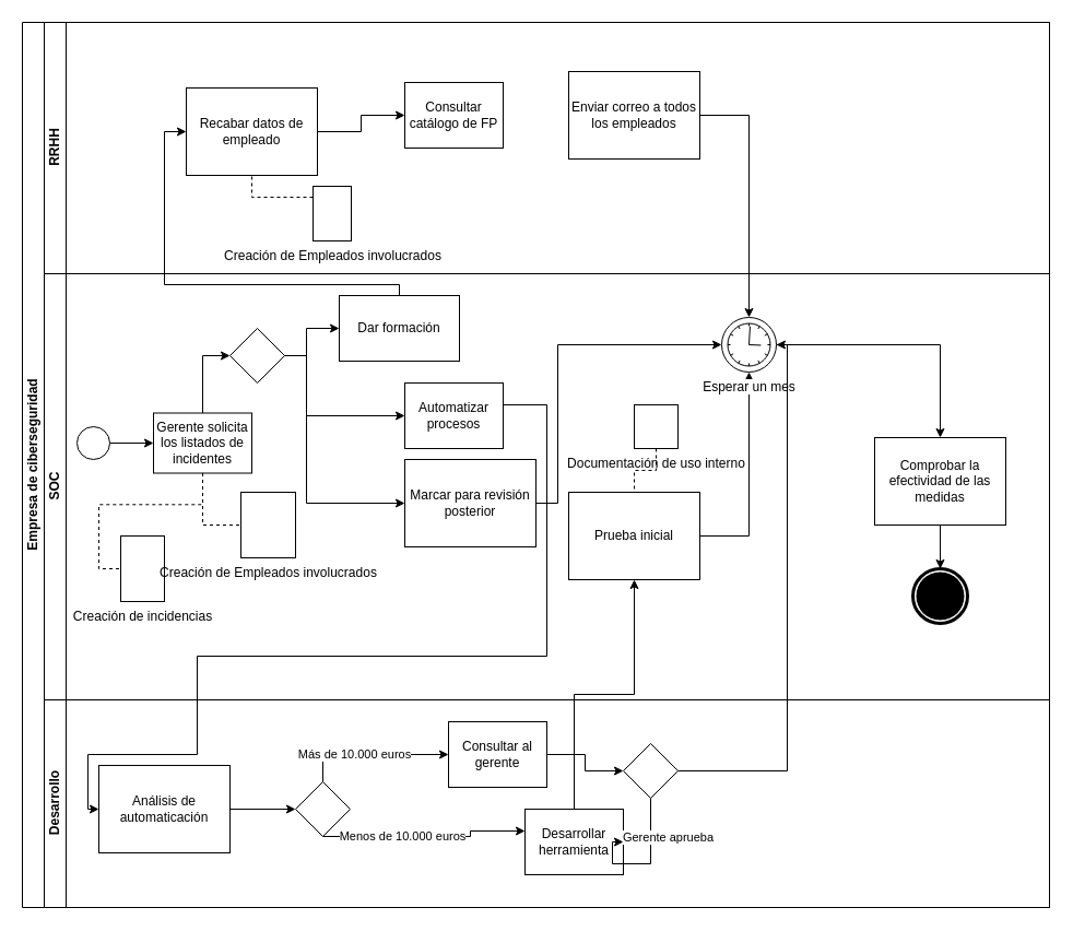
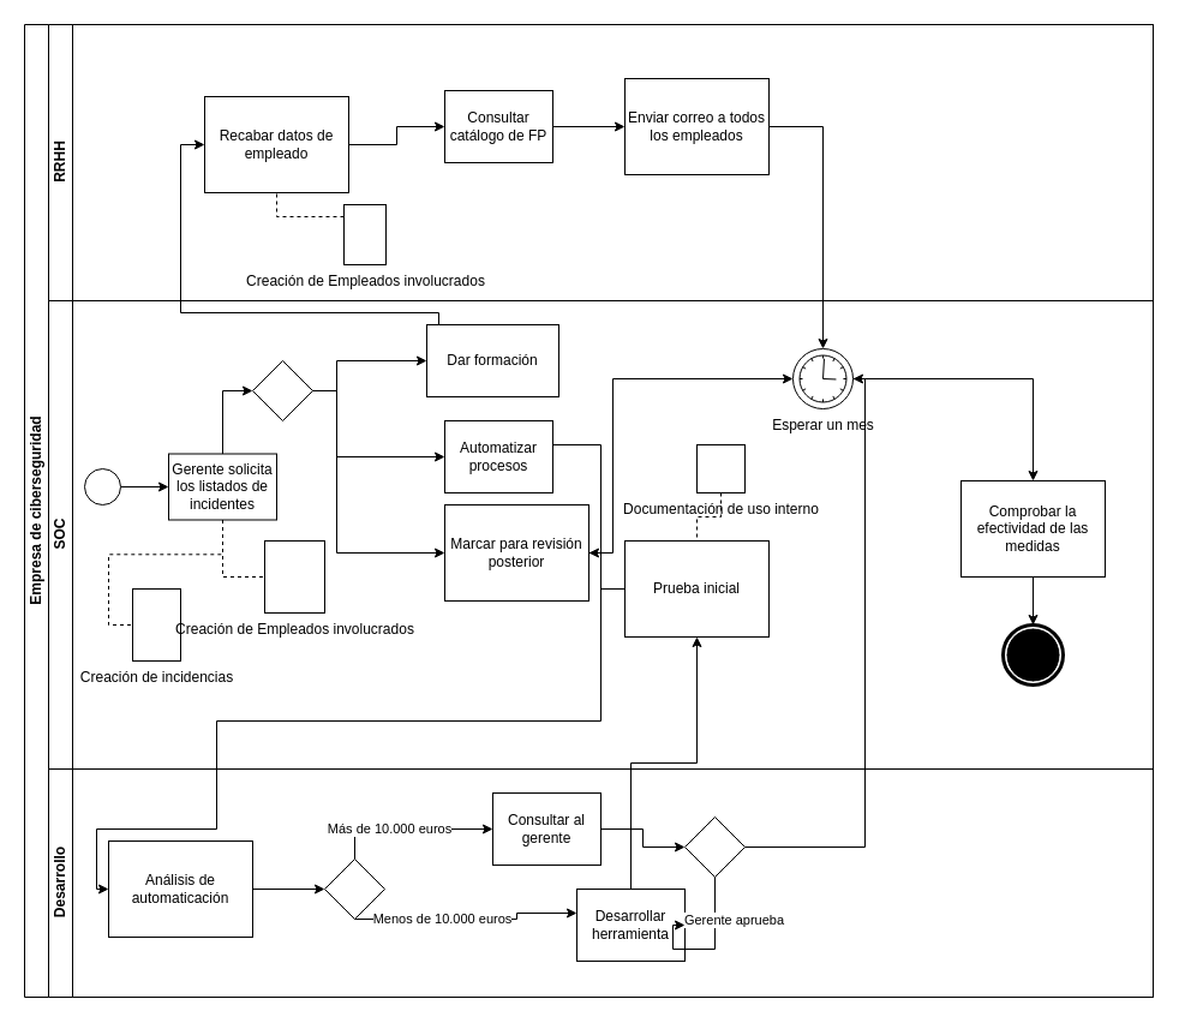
  <mxCell id="0" />
  <mxCell id="1" parent="0" />
  <mxCell id="2" value="Empresa de ciberseguridad" style="swimlane;html=1;childLayout=stackLayout;resizeParent=1;resizeParentMax=0;horizontal=0;startSize=20;horizontalStack=0;whiteSpace=wrap;" vertex="1" parent="1"><mxGeometry x="20" y="20" width="940" height="810" as="geometry" /></mxCell>
  <mxCell id="3" value="RRHH" style="swimlane;html=1;startSize=20;horizontal=0;" vertex="1" parent="2"><mxGeometry x="20" width="920" height="230" as="geometry" /></mxCell>
  <mxCell id="4" style="edgeStyle=orthogonalEdgeStyle;rounded=0;orthogonalLoop=1;jettySize=auto;html=1;" edge="1" parent="3" source="5" target="9"><mxGeometry relative="1" as="geometry" /></mxCell>
  <mxCell id="5" value="Recabar datos de empleado" style="points=[[0.25,0,0],[0.5,0,0],[0.75,0,0],[1,0.25,0],[1,0.5,0],[1,0.75,0],[0.75,1,0],[0.5,1,0],[0.25,1,0],[0,0.75,0],[0,0.5,0],[0,0.25,0]];shape=mxgraph.bpmn.task2;whiteSpace=wrap;rectStyle=rounded;size=10;html=1;container=1;expand=0;collapsible=0;taskMarker=abstract;" vertex="1" parent="3"><mxGeometry x="130" y="60" width="120" height="80" as="geometry" /></mxCell>
  <mxCell id="6" style="edgeStyle=orthogonalEdgeStyle;rounded=0;orthogonalLoop=1;jettySize=auto;html=1;endArrow=none;startFill=0;dashed=1;" edge="1" parent="3" source="7" target="5"><mxGeometry relative="1" as="geometry"><Array as="points"><mxPoint x="190" y="160" /></Array></mxGeometry></mxCell>
  <mxCell id="7" value="Creación de Empleados involucrados" style="shape=mxgraph.bpmn.data2;labelPosition=center;verticalLabelPosition=bottom;align=center;verticalAlign=top;size=15;html=1;" vertex="1" parent="3"><mxGeometry x="246" y="150" width="35" height="50" as="geometry" /></mxCell>
+ <mxCell id="8" style="edgeStyle=orthogonalEdgeStyle;rounded=0;orthogonalLoop=1;jettySize=auto;html=1;entryX=0;entryY=0.5;entryDx=0;entryDy=0;entryPerimeter=0;" edge="1" parent="3" source="9" target="10"><mxGeometry relative="1" as="geometry"><mxPoint x="460" y="85" as="targetPoint" /></mxGeometry></mxCell>
  <mxCell id="9" value="Consultar catálogo de FP" style="points=[[0.25,0,0],[0.5,0,0],[0.75,0,0],[1,0.25,0],[1,0.5,0],[1,0.75,0],[0.75,1,0],[0.5,1,0],[0.25,1,0],[0,0.75,0],[0,0.5,0],[0,0.25,0]];shape=mxgraph.bpmn.task2;whiteSpace=wrap;rectStyle=rounded;size=10;html=1;container=1;expand=0;collapsible=0;taskMarker=abstract;" vertex="1" parent="3"><mxGeometry x="330" y="55" width="90" height="60" as="geometry" /></mxCell>
  <mxCell id="10" value="Enviar correo a todos los empleados" style="points=[[0.25,0,0],[0.5,0,0],[0.75,0,0],[1,0.25,0],[1,0.5,0],[1,0.75,0],[0.75,1,0],[0.5,1,0],[0.25,1,0],[0,0.75,0],[0,0.5,0],[0,0.25,0]];shape=mxgraph.bpmn.task2;whiteSpace=wrap;rectStyle=rounded;size=10;html=1;container=1;expand=0;collapsible=0;taskMarker=abstract;" vertex="1" parent="3"><mxGeometry x="480" y="45" width="120" height="80" as="geometry" /></mxCell>
  <mxCell id="11" value="SOC" style="swimlane;html=1;startSize=20;horizontal=0;" vertex="1" parent="2"><mxGeometry x="20" y="230" width="920" height="390" as="geometry" /></mxCell>
  <mxCell id="12" value="" style="edgeStyle=orthogonalEdgeStyle;rounded=0;orthogonalLoop=1;jettySize=auto;html=1;entryX=0;entryY=0.5;entryDx=0;entryDy=0;entryPerimeter=0;" edge="1" parent="11" source="13" target="14"><mxGeometry relative="1" as="geometry"><mxPoint x="110" y="155" as="targetPoint" /></mxGeometry></mxCell>
  <mxCell id="13" value="" style="points=[[0.145,0.145,0],[0.5,0,0],[0.855,0.145,0],[1,0.5,0],[0.855,0.855,0],[0.5,1,0],[0.145,0.855,0],[0,0.5,0]];shape=mxgraph.bpmn.event;html=1;verticalLabelPosition=bottom;labelBackgroundColor=#ffffff;verticalAlign=top;align=center;perimeter=ellipsePerimeter;outlineConnect=0;aspect=fixed;outline=standard;symbol=general;" vertex="1" parent="11"><mxGeometry x="30" y="140" width="30" height="30" as="geometry" /></mxCell>
  <mxCell id="14" value="Gerente solicita los listados de incidentes" style="points=[[0.25,0,0],[0.5,0,0],[0.75,0,0],[1,0.25,0],[1,0.5,0],[1,0.75,0],[0.75,1,0],[0.5,1,0],[0.25,1,0],[0,0.75,0],[0,0.5,0],[0,0.25,0]];shape=mxgraph.bpmn.task2;whiteSpace=wrap;rectStyle=rounded;size=10;html=1;container=1;expand=0;collapsible=0;taskMarker=abstract;" vertex="1" parent="11"><mxGeometry x="100" y="127.5" width="90" height="55" as="geometry" /></mxCell>
  <mxCell id="15" value="Creación de incidencias" style="shape=mxgraph.bpmn.data2;labelPosition=center;verticalLabelPosition=bottom;align=center;verticalAlign=top;size=14;html=1;" vertex="1" parent="11"><mxGeometry x="70" y="240" width="40" height="60" as="geometry" /></mxCell>
  <mxCell id="16" value="Creación de Empleados involucrados" style="shape=mxgraph.bpmn.data2;labelPosition=center;verticalLabelPosition=bottom;align=center;verticalAlign=top;size=15;html=1;" vertex="1" parent="11"><mxGeometry x="180" y="200" width="50" height="60" as="geometry" /></mxCell>
  <mxCell id="17" style="edgeStyle=orthogonalEdgeStyle;rounded=0;orthogonalLoop=1;jettySize=auto;html=1;entryX=0;entryY=0.5;entryDx=0;entryDy=0;entryPerimeter=0;dashed=1;endArrow=none;startFill=0;" edge="1" parent="11" source="14" target="16"><mxGeometry relative="1" as="geometry" /></mxCell>
  <mxCell id="18" style="edgeStyle=orthogonalEdgeStyle;rounded=0;orthogonalLoop=1;jettySize=auto;html=1;entryX=0;entryY=0.5;entryDx=0;entryDy=0;entryPerimeter=0;dashed=1;endArrow=none;startFill=0;" edge="1" parent="11" source="14" target="15"><mxGeometry relative="1" as="geometry" /></mxCell>
  <mxCell id="19" style="edgeStyle=orthogonalEdgeStyle;rounded=0;orthogonalLoop=1;jettySize=auto;html=1;" edge="1" parent="11" source="20" target="24"><mxGeometry relative="1" as="geometry"><Array as="points"><mxPoint x="240" y="75" /><mxPoint x="240" y="50" /></Array></mxGeometry></mxCell>
  <mxCell id="20" value="" style="points=[[0.25,0.25,0],[0.5,0,0],[0.75,0.25,0],[1,0.5,0],[0.75,0.75,0],[0.5,1,0],[0.25,0.75,0],[0,0.5,0]];shape=mxgraph.bpmn.gateway2;html=1;verticalLabelPosition=bottom;labelBackgroundColor=#ffffff;verticalAlign=top;align=center;perimeter=rhombusPerimeter;outlineConnect=0;outline=none;symbol=none;" vertex="1" parent="11"><mxGeometry x="170" y="50" width="50" height="50" as="geometry" /></mxCell>
  <mxCell id="21" style="edgeStyle=orthogonalEdgeStyle;rounded=0;orthogonalLoop=1;jettySize=auto;html=1;entryX=0;entryY=0.5;entryDx=0;entryDy=0;entryPerimeter=0;" edge="1" parent="11" source="14" target="20"><mxGeometry relative="1" as="geometry" /></mxCell>
  <mxCell id="22" value="Automatizar procesos" style="points=[[0.25,0,0],[0.5,0,0],[0.75,0,0],[1,0.25,0],[1,0.5,0],[1,0.75,0],[0.75,1,0],[0.5,1,0],[0.25,1,0],[0,0.75,0],[0,0.5,0],[0,0.25,0]];shape=mxgraph.bpmn.task2;whiteSpace=wrap;rectStyle=rounded;size=10;html=1;container=1;expand=0;collapsible=0;taskMarker=abstract;" vertex="1" parent="11"><mxGeometry x="330" y="100" width="90" height="60" as="geometry" /></mxCell>
  <mxCell id="23" value="Marcar para revisión posterior" style="points=[[0.25,0,0],[0.5,0,0],[0.75,0,0],[1,0.25,0],[1,0.5,0],[1,0.75,0],[0.75,1,0],[0.5,1,0],[0.25,1,0],[0,0.75,0],[0,0.5,0],[0,0.25,0]];shape=mxgraph.bpmn.task2;whiteSpace=wrap;rectStyle=rounded;size=10;html=1;container=1;expand=0;collapsible=0;taskMarker=abstract;" vertex="1" parent="11"><mxGeometry x="330" y="170" width="120" height="80" as="geometry" /></mxCell>
- <mxCell id="24" value="Dar formación" style="points=[[0.25,0,0],[0.5,0,0],[0.75,0,0],[1,0.25,0],[1,0.5,0],[1,0.75,0],[0.75,1,0],[0.5,1,0],[0.25,1,0],[0,0.75,0],[0,0.5,0],[0,0.25,0]];shape=mxgraph.bpmn.task2;whiteSpace=wrap;rectStyle=rounded;size=10;html=1;container=1;expand=0;collapsible=0;taskMarker=abstract;" vertex="1" parent="11"><mxGeometry x="270" y="20" width="110" height="60" as="geometry" /></mxCell>
+ <mxCell id="24" value="Dar formación" style="points=[[0.25,0,0],[0.5,0,0],[0.75,0,0],[1,0.25,0],[1,0.5,0],[1,0.75,0],[0.75,1,0],[0.5,1,0],[0.25,1,0],[0,0.75,0],[0,0.5,0],[0,0.25,0]];shape=mxgraph.bpmn.task2;whiteSpace=wrap;rectStyle=rounded;size=10;html=1;container=1;expand=0;collapsible=0;taskMarker=abstract;" vertex="1" parent="11"><mxGeometry x="315" y="20" width="110" height="60" as="geometry" /></mxCell>
  <mxCell id="25" style="edgeStyle=orthogonalEdgeStyle;rounded=0;orthogonalLoop=1;jettySize=auto;html=1;entryX=0;entryY=0.5;entryDx=0;entryDy=0;entryPerimeter=0;" edge="1" parent="11" source="20" target="22"><mxGeometry relative="1" as="geometry"><Array as="points"><mxPoint x="240" y="75" /><mxPoint x="240" y="130" /></Array></mxGeometry></mxCell>
  <mxCell id="26" style="edgeStyle=orthogonalEdgeStyle;rounded=0;orthogonalLoop=1;jettySize=auto;html=1;entryX=0;entryY=0.5;entryDx=0;entryDy=0;entryPerimeter=0;" edge="1" parent="11" source="20" target="23"><mxGeometry relative="1" as="geometry"><Array as="points"><mxPoint x="240" y="75" /><mxPoint x="240" y="210" /></Array></mxGeometry></mxCell>
- <mxCell id="27" style="edgeStyle=orthogonalEdgeStyle;rounded=0;orthogonalLoop=1;jettySize=auto;html=1;" edge="1" parent="11" source="28" target="32"><mxGeometry relative="1" as="geometry" /></mxCell>
+ <mxCell id="27" style="edgeStyle=orthogonalEdgeStyle;rounded=0;orthogonalLoop=1;jettySize=auto;html=1;" edge="1" parent="11" source="28" target="23"><mxGeometry relative="1" as="geometry" /></mxCell>
  <mxCell id="28" value="Prueba inicial" style="points=[[0.25,0,0],[0.5,0,0],[0.75,0,0],[1,0.25,0],[1,0.5,0],[1,0.75,0],[0.75,1,0],[0.5,1,0],[0.25,1,0],[0,0.75,0],[0,0.5,0],[0,0.25,0]];shape=mxgraph.bpmn.task2;whiteSpace=wrap;rectStyle=rounded;size=10;html=1;container=1;expand=0;collapsible=0;taskMarker=abstract;" vertex="1" parent="11"><mxGeometry x="480" y="200" width="120" height="80" as="geometry" /></mxCell>
  <mxCell id="29" style="edgeStyle=orthogonalEdgeStyle;rounded=0;orthogonalLoop=1;jettySize=auto;html=1;endArrow=none;startFill=0;dashed=1;" edge="1" parent="11" source="30" target="28"><mxGeometry relative="1" as="geometry" /></mxCell>
  <mxCell id="30" value="Documentación de uso interno" style="shape=mxgraph.bpmn.data2;labelPosition=center;verticalLabelPosition=bottom;align=center;verticalAlign=top;size=15;html=1;" vertex="1" parent="11"><mxGeometry x="540" y="120" width="40" height="40" as="geometry" /></mxCell>
  <mxCell id="31" style="edgeStyle=orthogonalEdgeStyle;rounded=0;orthogonalLoop=1;jettySize=auto;html=1;" edge="1" parent="11" source="32" target="34"><mxGeometry relative="1" as="geometry" /></mxCell>
  <mxCell id="32" value="Esperar un mes" style="points=[[0.145,0.145,0],[0.5,0,0],[0.855,0.145,0],[1,0.5,0],[0.855,0.855,0],[0.5,1,0],[0.145,0.855,0],[0,0.5,0]];shape=mxgraph.bpmn.event;html=1;verticalLabelPosition=bottom;labelBackgroundColor=#ffffff;verticalAlign=top;align=center;perimeter=ellipsePerimeter;outlineConnect=0;aspect=fixed;outline=standard;symbol=timer;" vertex="1" parent="11"><mxGeometry x="620" y="40" width="50" height="50" as="geometry" /></mxCell>
  <mxCell id="33" style="edgeStyle=orthogonalEdgeStyle;rounded=0;orthogonalLoop=1;jettySize=auto;html=1;entryX=0;entryY=0.5;entryDx=0;entryDy=0;entryPerimeter=0;" edge="1" parent="11" source="23" target="32"><mxGeometry relative="1" as="geometry"><Array as="points"><mxPoint x="470" y="210" /><mxPoint x="470" y="65" /></Array></mxGeometry></mxCell>
  <mxCell id="34" value="Comprobar la efectividad de las medidas" style="points=[[0.25,0,0],[0.5,0,0],[0.75,0,0],[1,0.25,0],[1,0.5,0],[1,0.75,0],[0.75,1,0],[0.5,1,0],[0.25,1,0],[0,0.75,0],[0,0.5,0],[0,0.25,0]];shape=mxgraph.bpmn.task2;whiteSpace=wrap;rectStyle=rounded;size=10;html=1;container=1;expand=0;collapsible=0;taskMarker=abstract;" vertex="1" parent="11"><mxGeometry x="760" y="150" width="120" height="80" as="geometry" /></mxCell>
  <mxCell id="35" value="" style="points=[[0.145,0.145,0],[0.5,0,0],[0.855,0.145,0],[1,0.5,0],[0.855,0.855,0],[0.5,1,0],[0.145,0.855,0],[0,0.5,0]];shape=mxgraph.bpmn.event;html=1;verticalLabelPosition=bottom;labelBackgroundColor=#ffffff;verticalAlign=top;align=center;perimeter=ellipsePerimeter;outlineConnect=0;aspect=fixed;outline=end;symbol=terminate;" vertex="1" parent="11"><mxGeometry x="795" y="270" width="50" height="50" as="geometry" /></mxCell>
  <mxCell id="36" style="edgeStyle=orthogonalEdgeStyle;rounded=0;orthogonalLoop=1;jettySize=auto;html=1;entryX=0.5;entryY=0;entryDx=0;entryDy=0;entryPerimeter=0;" edge="1" parent="11" source="34" target="35"><mxGeometry relative="1" as="geometry" /></mxCell>
  <mxCell id="37" style="edgeStyle=orthogonalEdgeStyle;rounded=0;orthogonalLoop=1;jettySize=auto;html=1;entryX=0;entryY=0.5;entryDx=0;entryDy=0;entryPerimeter=0;exitX=0.5;exitY=0;exitDx=0;exitDy=0;exitPerimeter=0;" edge="1" parent="2" source="24" target="5"><mxGeometry relative="1" as="geometry"><Array as="points"><mxPoint x="345" y="240" /><mxPoint x="130" y="240" /><mxPoint x="130" y="100" /></Array></mxGeometry></mxCell>
  <mxCell id="38" style="edgeStyle=orthogonalEdgeStyle;rounded=0;orthogonalLoop=1;jettySize=auto;html=1;entryX=0;entryY=0.5;entryDx=0;entryDy=0;entryPerimeter=0;" edge="1" parent="2" source="22" target="40"><mxGeometry relative="1" as="geometry"><Array as="points"><mxPoint x="480" y="350" /><mxPoint x="480" y="580" /><mxPoint x="160" y="580" /><mxPoint x="160" y="670" /><mxPoint x="60" y="670" /><mxPoint x="60" y="720" /></Array></mxGeometry></mxCell>
  <mxCell id="39" value="Desarrollo" style="swimlane;html=1;startSize=20;horizontal=0;" vertex="1" parent="2"><mxGeometry x="20" y="620" width="920" height="190" as="geometry" /></mxCell>
  <mxCell id="40" value="Análisis de automaticación" style="points=[[0.25,0,0],[0.5,0,0],[0.75,0,0],[1,0.25,0],[1,0.5,0],[1,0.75,0],[0.75,1,0],[0.5,1,0],[0.25,1,0],[0,0.75,0],[0,0.5,0],[0,0.25,0]];shape=mxgraph.bpmn.task2;whiteSpace=wrap;rectStyle=rounded;size=10;html=1;container=1;expand=0;collapsible=0;taskMarker=abstract;" vertex="1" parent="39"><mxGeometry x="50" y="60" width="120" height="80" as="geometry" /></mxCell>
  <mxCell id="41" style="edgeStyle=orthogonalEdgeStyle;rounded=0;orthogonalLoop=1;jettySize=auto;html=1;exitX=0.5;exitY=1;exitDx=0;exitDy=0;exitPerimeter=0;" edge="1" parent="39" source="43" target="45"><mxGeometry relative="1" as="geometry"><Array as="points"><mxPoint x="390" y="125" /><mxPoint x="390" y="120" /></Array></mxGeometry></mxCell>
  <mxCell id="42" value="Menos de 10.000 euros" style="edgeLabel;html=1;align=center;verticalAlign=middle;resizable=0;points=[];" vertex="1" connectable="0" parent="41"><mxGeometry x="-0.242" y="1" relative="1" as="geometry"><mxPoint as="offset" /></mxGeometry></mxCell>
  <mxCell id="43" value="" style="points=[[0.25,0.25,0],[0.5,0,0],[0.75,0.25,0],[1,0.5,0],[0.75,0.75,0],[0.5,1,0],[0.25,0.75,0],[0,0.5,0]];shape=mxgraph.bpmn.gateway2;html=1;verticalLabelPosition=bottom;labelBackgroundColor=#ffffff;verticalAlign=top;align=center;perimeter=rhombusPerimeter;outlineConnect=0;outline=none;symbol=none;" vertex="1" parent="39"><mxGeometry x="230" y="75" width="50" height="50" as="geometry" /></mxCell>
  <mxCell id="44" style="edgeStyle=orthogonalEdgeStyle;rounded=0;orthogonalLoop=1;jettySize=auto;html=1;entryX=0;entryY=0.5;entryDx=0;entryDy=0;entryPerimeter=0;" edge="1" parent="39" source="40" target="43"><mxGeometry relative="1" as="geometry" /></mxCell>
  <mxCell id="45" value="Desarrollar herramienta" style="points=[[0.25,0,0],[0.5,0,0],[0.75,0,0],[1,0.25,0],[1,0.5,0],[1,0.75,0],[0.75,1,0],[0.5,1,0],[0.25,1,0],[0,0.75,0],[0,0.5,0],[0,0.25,0]];shape=mxgraph.bpmn.task2;whiteSpace=wrap;rectStyle=rounded;size=10;html=1;container=1;expand=0;collapsible=0;taskMarker=abstract;" vertex="1" parent="39"><mxGeometry x="440" y="100" width="90" height="60" as="geometry" /></mxCell>
  <mxCell id="46" value="Consultar al gerente" style="points=[[0.25,0,0],[0.5,0,0],[0.75,0,0],[1,0.25,0],[1,0.5,0],[1,0.75,0],[0.75,1,0],[0.5,1,0],[0.25,1,0],[0,0.75,0],[0,0.5,0],[0,0.25,0]];shape=mxgraph.bpmn.task2;whiteSpace=wrap;rectStyle=rounded;size=10;html=1;container=1;expand=0;collapsible=0;taskMarker=abstract;" vertex="1" parent="39"><mxGeometry x="370" y="20" width="90" height="60" as="geometry" /></mxCell>
  <mxCell id="47" style="edgeStyle=orthogonalEdgeStyle;rounded=0;orthogonalLoop=1;jettySize=auto;html=1;entryX=0;entryY=0.5;entryDx=0;entryDy=0;entryPerimeter=0;" edge="1" parent="39" source="43" target="46"><mxGeometry relative="1" as="geometry"><Array as="points"><mxPoint x="255" y="50" /></Array></mxGeometry></mxCell>
  <mxCell id="48" value="Más de 10.000 euros" style="edgeLabel;html=1;align=center;verticalAlign=middle;resizable=0;points=[];" vertex="1" connectable="0" parent="47"><mxGeometry x="-0.244" y="1" relative="1" as="geometry"><mxPoint as="offset" /></mxGeometry></mxCell>
  <mxCell id="49" value="" style="points=[[0.25,0.25,0],[0.5,0,0],[0.75,0.25,0],[1,0.5,0],[0.75,0.75,0],[0.5,1,0],[0.25,0.75,0],[0,0.5,0]];shape=mxgraph.bpmn.gateway2;html=1;verticalLabelPosition=bottom;labelBackgroundColor=#ffffff;verticalAlign=top;align=center;perimeter=rhombusPerimeter;outlineConnect=0;outline=none;symbol=none;" vertex="1" parent="39"><mxGeometry x="530" y="40" width="50" height="50" as="geometry" /></mxCell>
  <mxCell id="50" style="edgeStyle=orthogonalEdgeStyle;rounded=0;orthogonalLoop=1;jettySize=auto;html=1;entryX=0;entryY=0.5;entryDx=0;entryDy=0;entryPerimeter=0;" edge="1" parent="39" source="46" target="49"><mxGeometry relative="1" as="geometry" /></mxCell>
  <mxCell id="51" style="edgeStyle=orthogonalEdgeStyle;rounded=0;orthogonalLoop=1;jettySize=auto;html=1;entryX=1;entryY=0.5;entryDx=0;entryDy=0;entryPerimeter=0;exitX=0.5;exitY=1;exitDx=0;exitDy=0;exitPerimeter=0;" edge="1" parent="39" source="49" target="45"><mxGeometry relative="1" as="geometry"><Array as="points"><mxPoint x="555" y="150" /><mxPoint x="520" y="150" /><mxPoint x="520" y="130" /></Array></mxGeometry></mxCell>
  <mxCell id="52" value="Gerente aprueba" style="edgeLabel;html=1;align=center;verticalAlign=middle;resizable=0;points=[];" vertex="1" connectable="0" parent="51"><mxGeometry x="0.147" y="3" relative="1" as="geometry"><mxPoint x="27" y="-28" as="offset" /></mxGeometry></mxCell>
  <mxCell id="53" style="edgeStyle=orthogonalEdgeStyle;rounded=0;orthogonalLoop=1;jettySize=auto;html=1;entryX=0.5;entryY=1;entryDx=0;entryDy=0;entryPerimeter=0;" edge="1" parent="2" source="45" target="28"><mxGeometry relative="1" as="geometry"><mxPoint x="520" y="510" as="targetPoint" /></mxGeometry></mxCell>
  <mxCell id="54" style="edgeStyle=orthogonalEdgeStyle;rounded=0;orthogonalLoop=1;jettySize=auto;html=1;" edge="1" parent="2" source="10" target="32"><mxGeometry relative="1" as="geometry" /></mxCell>
  <mxCell id="55" style="edgeStyle=orthogonalEdgeStyle;rounded=0;orthogonalLoop=1;jettySize=auto;html=1;" edge="1" parent="2" source="49" target="32"><mxGeometry relative="1" as="geometry"><mxPoint x="647.0" y="685" as="targetPoint" /><Array as="points"><mxPoint x="700" y="685" /><mxPoint x="700" y="295" /></Array></mxGeometry></mxCell>
